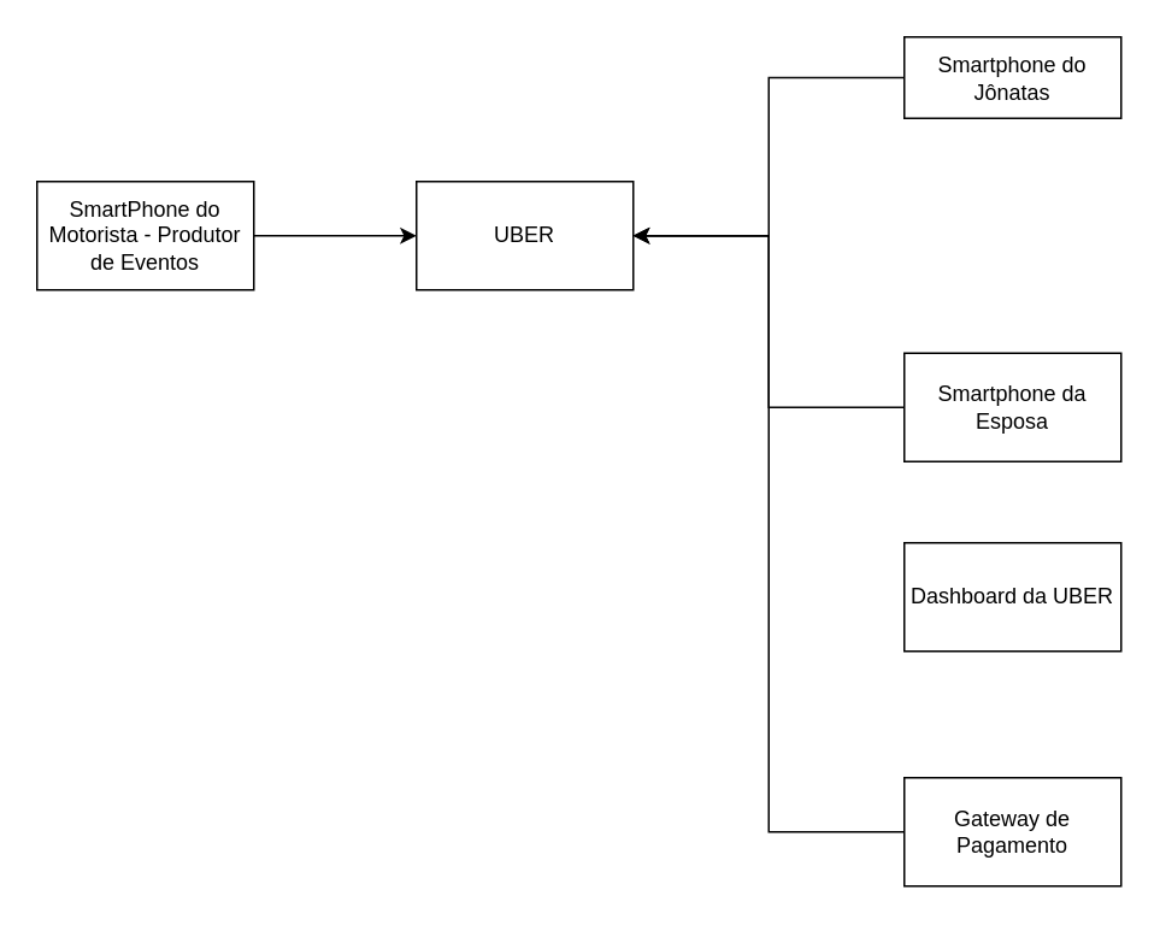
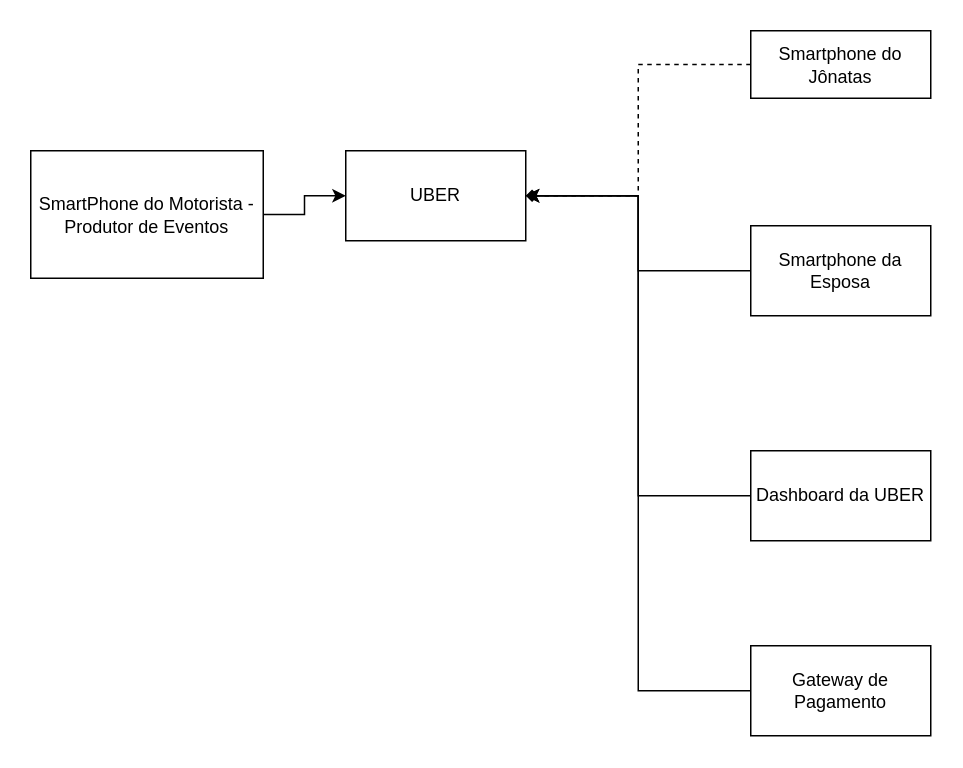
  <mxCell id="0" />
  <mxCell id="1" parent="0" />
  <mxCell id="2" style="edgeStyle=orthogonalEdgeStyle;rounded=0;orthogonalLoop=1;jettySize=auto;html=1;" edge="1" parent="1" source="3" target="4"><mxGeometry relative="1" as="geometry"><mxPoint x="290" y="130" as="targetPoint" /></mxGeometry></mxCell>
- <mxCell id="3" value="SmartPhone do Motorista - Produtor de Eventos" style="rounded=0;whiteSpace=wrap;html=1;" vertex="1" parent="1"><mxGeometry x="20" y="100" width="120" height="60" as="geometry" /></mxCell>
+ <mxCell id="3" value="SmartPhone do Motorista - Produtor de Eventos" style="rounded=0;whiteSpace=wrap;html=1;" vertex="1" parent="1"><mxGeometry x="20" y="100" width="155" height="85" as="geometry" /></mxCell>
  <mxCell id="4" value="UBER" style="rounded=0;whiteSpace=wrap;html=1;" vertex="1" parent="1"><mxGeometry x="230" y="100" width="120" height="60" as="geometry" /></mxCell>
- <mxCell id="5" style="edgeStyle=orthogonalEdgeStyle;rounded=0;orthogonalLoop=1;jettySize=auto;html=1;entryX=1;entryY=0.5;entryDx=0;entryDy=0;" edge="1" parent="1" source="6" target="4"><mxGeometry relative="1" as="geometry" /></mxCell>
+ <mxCell id="5" style="edgeStyle=orthogonalEdgeStyle;rounded=0;orthogonalLoop=1;jettySize=auto;html=1;entryX=1;entryY=0.5;entryDx=0;entryDy=0;dashed=1;" edge="1" parent="1" source="6" target="4"><mxGeometry relative="1" as="geometry" /></mxCell>
  <mxCell id="6" value="Smartphone do Jônatas" style="rounded=0;whiteSpace=wrap;html=1;" vertex="1" parent="1"><mxGeometry x="500" y="20" width="120" height="45" as="geometry" /></mxCell>
  <mxCell id="7" style="edgeStyle=orthogonalEdgeStyle;rounded=0;orthogonalLoop=1;jettySize=auto;html=1;entryX=1;entryY=0.5;entryDx=0;entryDy=0;" edge="1" parent="1" source="8" target="4"><mxGeometry relative="1" as="geometry" /></mxCell>
- <mxCell id="8" value="Smartphone da Esposa" style="rounded=0;whiteSpace=wrap;html=1;" vertex="1" parent="1"><mxGeometry x="500" y="195" width="120" height="60" as="geometry" /></mxCell>
+ <mxCell id="8" value="Smartphone da Esposa" style="rounded=0;whiteSpace=wrap;html=1;" vertex="1" parent="1"><mxGeometry x="500" y="150" width="120" height="60" as="geometry" /></mxCell>
+ <mxCell id="9" style="edgeStyle=orthogonalEdgeStyle;rounded=0;orthogonalLoop=1;jettySize=auto;html=1;entryX=1;entryY=0.5;entryDx=0;entryDy=0;" edge="1" parent="1" source="10" target="4"><mxGeometry relative="1" as="geometry" /></mxCell>
  <mxCell id="10" value="Dashboard da UBER" style="rounded=0;whiteSpace=wrap;html=1;" vertex="1" parent="1"><mxGeometry x="500" y="300" width="120" height="60" as="geometry" /></mxCell>
- <mxCell id="11" style="edgeStyle=orthogonalEdgeStyle;rounded=0;orthogonalLoop=1;jettySize=auto;html=1;entryX=1;entryY=0.5;entryDx=0;entryDy=0;" edge="1" parent="1" source="12" target="4"><mxGeometry relative="1" as="geometry" /></mxCell>
+ <mxCell id="11" style="edgeStyle=orthogonalEdgeStyle;rounded=0;orthogonalLoop=1;jettySize=auto;html=1;entryX=1;entryY=0.5;entryDx=0;entryDy=0;endArrow=diamond;" edge="1" parent="1" source="12" target="4"><mxGeometry relative="1" as="geometry" /></mxCell>
  <mxCell id="12" value="Gateway de Pagamento" style="rounded=0;whiteSpace=wrap;html=1;" vertex="1" parent="1"><mxGeometry x="500" y="430" width="120" height="60" as="geometry" /></mxCell>
